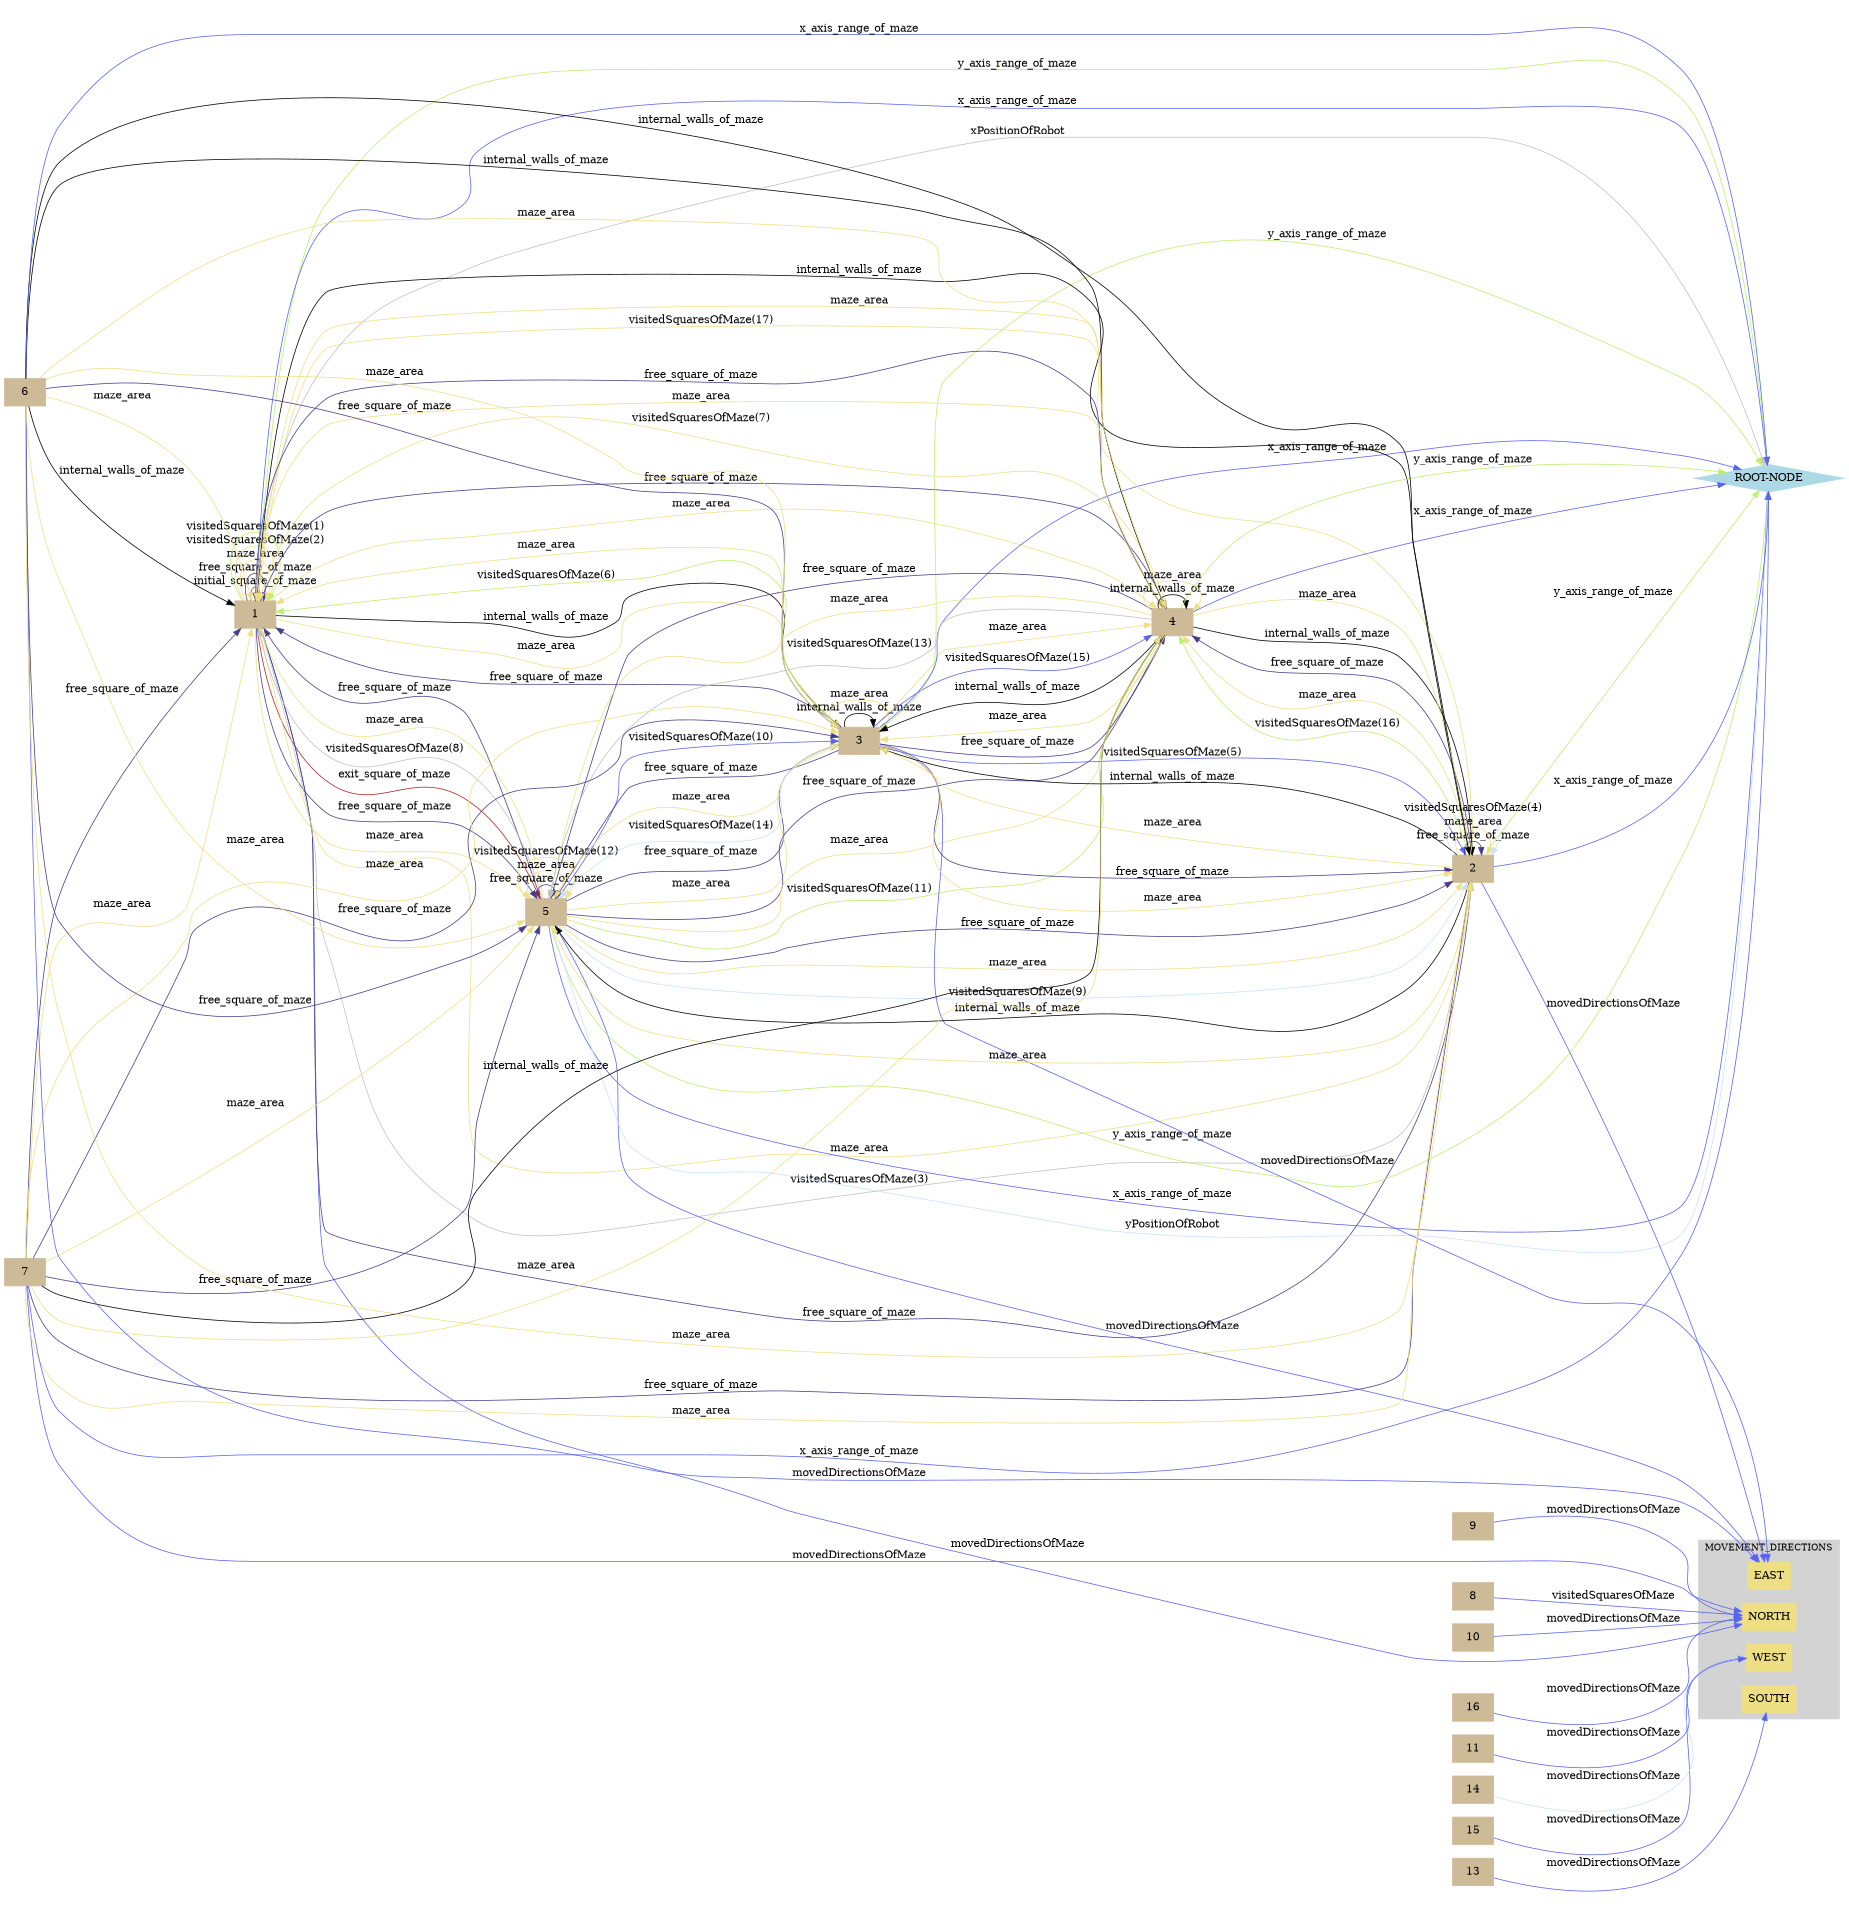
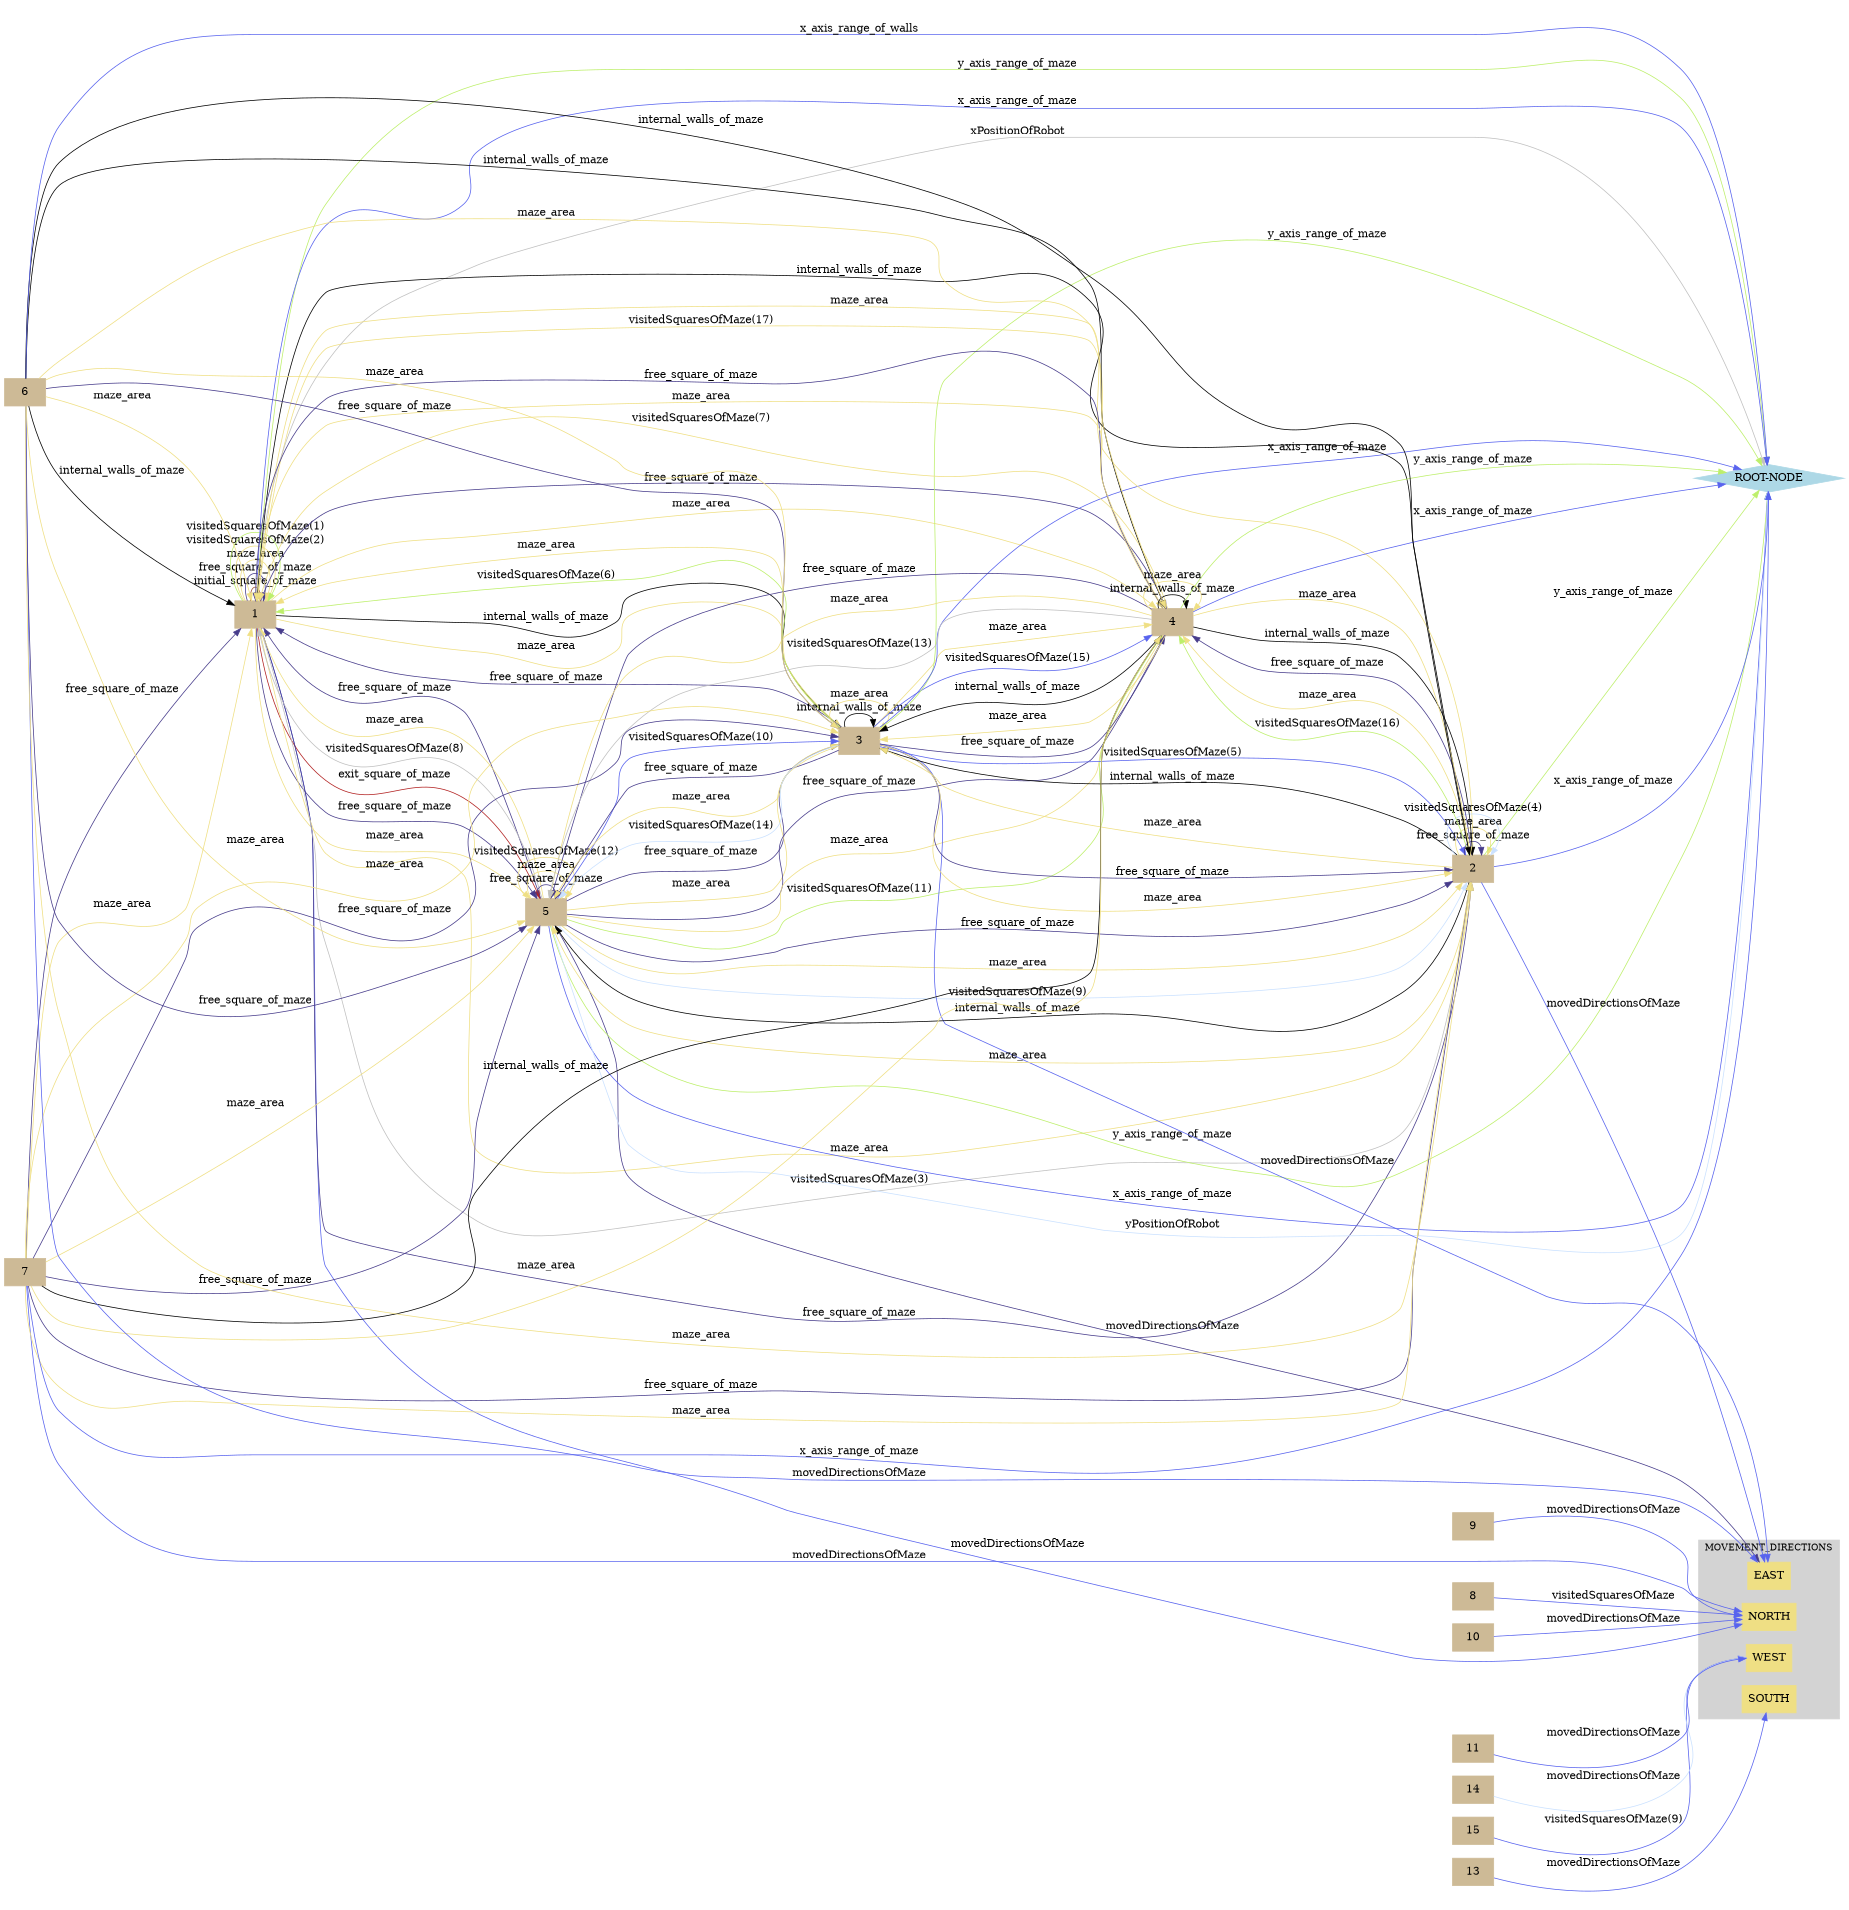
  digraph {
    fontsize=12
    rankdir=LR
    node [color=wheat3 shape=box style="filled, solid"]
    edge [color="#efdf84"]
    NORTH [color="#efdf84"]
    WEST [color="#efdf84"]
    SOUTH [color="#efdf84"]
    EAST [color="#efdf84"]
    1
    5
    3
    2
    4
    "ROOT-NODE" [color=lightblue shape=diamond]
    7
    6
-   16
    15
    14
    13
    11
    10
    9
    8
    subgraph cluster_1 {
      color=lightgrey
      label=TOAST_NOTIFICATION
      style=filled
    }
    subgraph cluster_2 {
      color=lightgrey
      label=BOOLEAN_SET
      style=filled
    }
    subgraph cluster_3 {
      color=lightgrey
      label=MOVEMENT_DIRECTIONS
      style=filled
      NORTH
      WEST
      SOUTH
      EAST
    }
    1 -> NORTH [color="#5863ee" label=movedDirectionsOfMaze]
    1 -> 1 [color=sienna label=initial_square_of_maze]
    1 -> 1 [color=SlateBlue4 label=free_square_of_maze]
    1 -> 1 [label=maze_area]
    1 -> 1 [label="visitedSquaresOfMaze(2)"]
    1 -> 1 [color="#bdef6b" label="visitedSquaresOfMaze(1)"]
    1 -> 5 [color=firebrick label=exit_square_of_maze]
    1 -> 5 [color=SlateBlue4 label=free_square_of_maze]
    1 -> 5 [label=maze_area]
    1 -> 3 [color=black label=internal_walls_of_maze]
    1 -> 3 [label=maze_area]
    1 -> 2 [color=SlateBlue4 label=free_square_of_maze]
    1 -> 2 [label=maze_area]
    1 -> 2 [color=gray label="visitedSquaresOfMaze(3)"]
    1 -> 4 [color=SlateBlue4 label=free_square_of_maze]
    1 -> 4 [label=maze_area]
    1 -> 4 [label="visitedSquaresOfMaze(17)"]
    1 -> "ROOT-NODE" [color="#bdef6b" label=y_axis_range_of_maze]
    1 -> "ROOT-NODE" [color="#5863ee" label=x_axis_range_of_maze]
    1 -> "ROOT-NODE" [color=gray label=xPositionOfRobot]
-   5 -> EAST [color="#5863ee" label=movedDirectionsOfMaze]
+   5 -> EAST [color=SlateBlue4 label=movedDirectionsOfMaze]
    5 -> 1 [color=SlateBlue4 label=free_square_of_maze]
    5 -> 1 [label=maze_area]
    5 -> 1 [color=gray label="visitedSquaresOfMaze(8)"]
    5 -> 5 [color=SlateBlue4 label=free_square_of_maze]
    5 -> 5 [label=maze_area]
    5 -> 5 [label="visitedSquaresOfMaze(12)"]
    5 -> 3 [color=SlateBlue4 label=free_square_of_maze]
    5 -> 3 [label=maze_area]
    5 -> 3 [color="#5863ee" label="visitedSquaresOfMaze(10)"]
    5 -> 2 [color=SlateBlue4 label=free_square_of_maze]
    5 -> 2 [label=maze_area]
    5 -> 2 [color=LightSteelBlue1 label="visitedSquaresOfMaze(9)"]
    5 -> 4 [color=SlateBlue4 label=free_square_of_maze]
    5 -> 4 [label=maze_area]
    5 -> 4 [color="#bdef6b" label="visitedSquaresOfMaze(11)"]
    5 -> "ROOT-NODE" [color="#bdef6b" label=y_axis_range_of_maze]
    5 -> "ROOT-NODE" [color="#5863ee" label=x_axis_range_of_maze]
    5 -> "ROOT-NODE" [color=LightSteelBlue1 label=yPositionOfRobot]
    3 -> EAST [color="#5863ee" label=movedDirectionsOfMaze]
    3 -> 1 [color=SlateBlue4 label=free_square_of_maze]
    3 -> 1 [label=maze_area]
    3 -> 1 [color="#bdef6b" label="visitedSquaresOfMaze(6)"]
    3 -> 5 [color=SlateBlue4 label=free_square_of_maze]
    3 -> 5 [label=maze_area]
    3 -> 5 [color=LightSteelBlue1 label="visitedSquaresOfMaze(14)"]
    3 -> 3 [color=black label=internal_walls_of_maze]
    3 -> 3 [label=maze_area]
    3 -> 2 [color=SlateBlue4 label=free_square_of_maze]
    3 -> 2 [label=maze_area]
    3 -> 2 [color="#5863ee" label="visitedSquaresOfMaze(5)"]
    3 -> 4 [color=SlateBlue4 label=free_square_of_maze]
    3 -> 4 [label=maze_area]
    3 -> 4 [color="#5863ee" label="visitedSquaresOfMaze(15)"]
    3 -> "ROOT-NODE" [color="#bdef6b" label=y_axis_range_of_maze]
    3 -> "ROOT-NODE" [color="#5863ee" label=x_axis_range_of_maze]
    2 -> EAST [color="#5863ee" label=movedDirectionsOfMaze]
    2 -> 1 [color=black label=internal_walls_of_maze]
    2 -> 1 [label=maze_area]
    2 -> 5 [color=black label=internal_walls_of_maze]
    2 -> 5 [label=maze_area]
    2 -> 3 [color=black label=internal_walls_of_maze]
    2 -> 3 [label=maze_area]
    2 -> 2 [color=SlateBlue4 label=free_square_of_maze]
    2 -> 2 [label=maze_area]
    2 -> 2 [color=LightSteelBlue1 label="visitedSquaresOfMaze(4)"]
    2 -> 4 [color=SlateBlue4 label=free_square_of_maze]
    2 -> 4 [label=maze_area]
    2 -> 4 [color="#bdef6b" label="visitedSquaresOfMaze(16)"]
    2 -> "ROOT-NODE" [color="#bdef6b" label=y_axis_range_of_maze]
    2 -> "ROOT-NODE" [color="#5863ee" label=x_axis_range_of_maze]
    4 -> 1 [color=SlateBlue4 label=free_square_of_maze]
    4 -> 1 [label=maze_area]
    4 -> 1 [label="visitedSquaresOfMaze(7)"]
    4 -> 5 [color=SlateBlue4 label=free_square_of_maze]
    4 -> 5 [label=maze_area]
    4 -> 5 [color=gray label="visitedSquaresOfMaze(13)"]
    4 -> 3 [color=black label=internal_walls_of_maze]
    4 -> 3 [label=maze_area]
    4 -> 2 [color=black label=internal_walls_of_maze]
    4 -> 2 [label=maze_area]
    4 -> 4 [color=black label=internal_walls_of_maze]
    4 -> 4 [label=maze_area]
    4 -> "ROOT-NODE" [color="#bdef6b" label=y_axis_range_of_maze]
    4 -> "ROOT-NODE" [color="#5863ee" label=x_axis_range_of_maze]
    7 -> NORTH [color="#5863ee" label=movedDirectionsOfMaze]
    7 -> 1 [color=SlateBlue4 label=free_square_of_maze]
    7 -> 1 [label=maze_area]
    7 -> 5 [color=SlateBlue4 label=free_square_of_maze]
    7 -> 5 [label=maze_area]
    7 -> 3 [color=SlateBlue4 label=free_square_of_maze]
    7 -> 3 [label=maze_area]
    7 -> 2 [color=SlateBlue4 label=free_square_of_maze]
    7 -> 2 [label=maze_area]
    7 -> 4 [color=black label=internal_walls_of_maze]
    7 -> 4 [label=maze_area]
    7 -> "ROOT-NODE" [color="#5863ee" label=x_axis_range_of_maze]
    6 -> EAST [color="#5863ee" label=movedDirectionsOfMaze]
    6 -> 1 [color=black label=internal_walls_of_maze]
    6 -> 1 [label=maze_area]
    6 -> 5 [color=SlateBlue4 label=free_square_of_maze]
    6 -> 5 [label=maze_area]
    6 -> 3 [color=SlateBlue4 label=free_square_of_maze]
    6 -> 3 [label=maze_area]
    6 -> 2 [color=black label=internal_walls_of_maze]
    6 -> 2 [label=maze_area]
    6 -> 4 [color=black label=internal_walls_of_maze]
    6 -> 4 [label=maze_area]
-   6 -> "ROOT-NODE" [color="#5863ee" label=x_axis_range_of_maze]
-   16 -> NORTH [color="#5863ee" label=movedDirectionsOfMaze]
-   15 -> WEST [color="#5863ee" label=movedDirectionsOfMaze]
+   6 -> "ROOT-NODE" [color="#5863ee" label=x_axis_range_of_walls]
+   15 -> WEST [color="#5863ee" label="visitedSquaresOfMaze(9)"]
    14 -> WEST [color=LightSteelBlue1 label=movedDirectionsOfMaze]
    13 -> SOUTH [color="#5863ee" label=movedDirectionsOfMaze]
    11 -> WEST [color="#5863ee" label=movedDirectionsOfMaze]
    10 -> NORTH [color="#5863ee" label=movedDirectionsOfMaze]
    9 -> NORTH [color="#5863ee" label=movedDirectionsOfMaze]
    8 -> NORTH [color="#5863ee" label=visitedSquaresOfMaze]
  }
